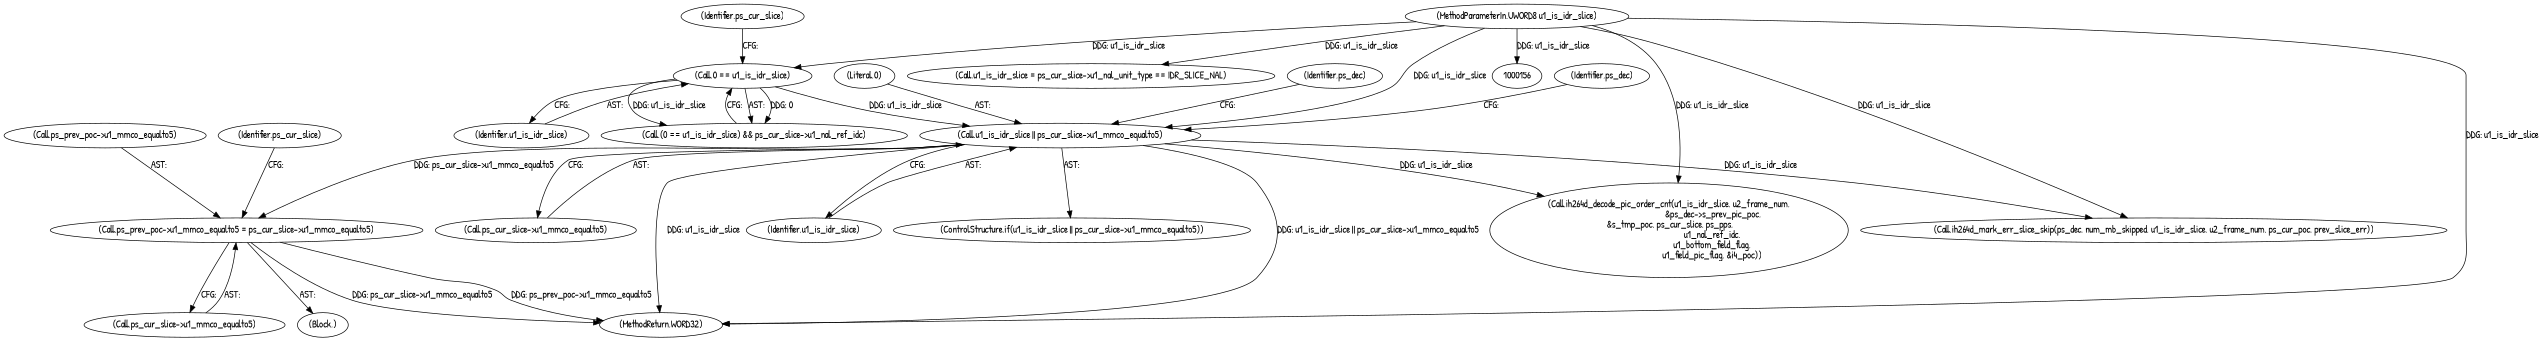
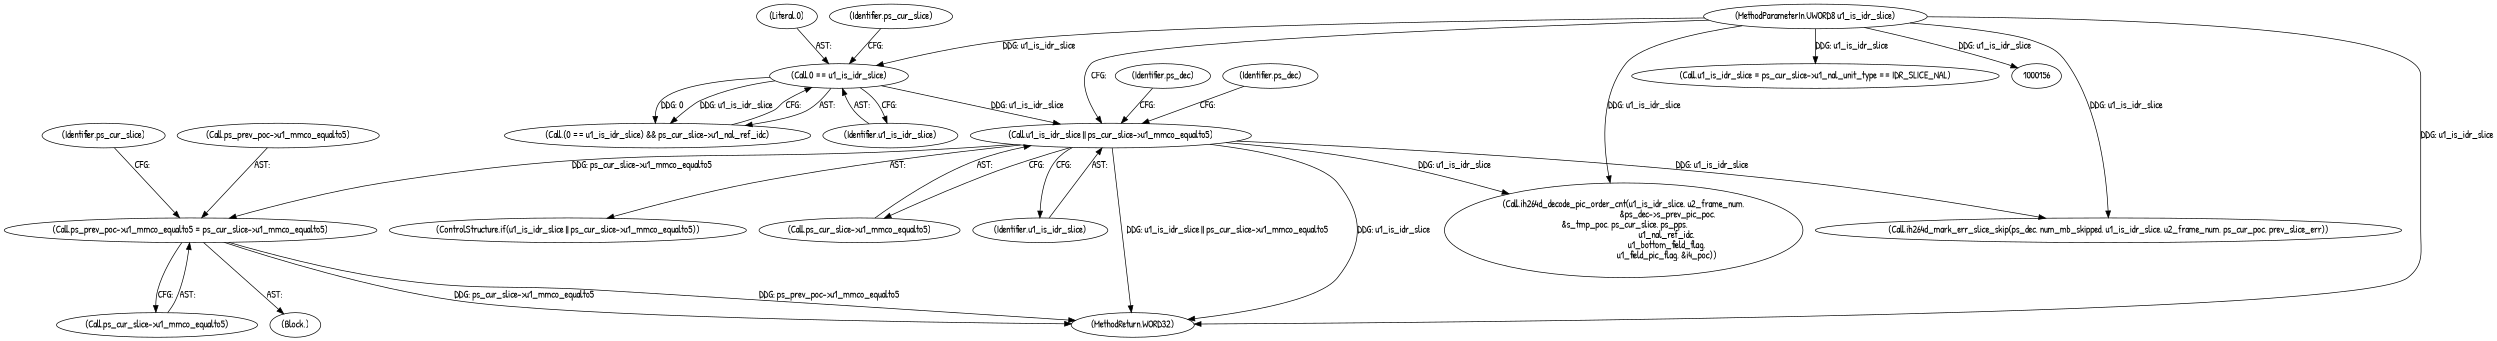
  digraph {
    fontname="Patrick Hand"
    node [fontname="Patrick Hand"]
    edge [fontname="Patrick Hand"]
    n1 [label="(Call,ps_prev_poc->u1_mmco_equalto5 = ps_cur_slice->u1_mmco_equalto5)"]
    n2 [label="(MethodReturn,WORD32)"]
    n3 [label="(Call,ps_cur_slice->u1_mmco_equalto5)"]
    n4 [label="(Block,)"]
    n5 [label="(Call,u1_is_idr_slice || ps_cur_slice->u1_mmco_equalto5)"]
    n6 [label="(Identifier,u1_is_idr_slice)"]
    n7 [label="(ControlStructure,if(u1_is_idr_slice || ps_cur_slice->u1_mmco_equalto5))"]
    n8 [label="(Call,ps_cur_slice->u1_mmco_equalto5)"]
    n9 [label="(Call,ih264d_decode_pic_order_cnt(u1_is_idr_slice, u2_frame_num,\n                                           &ps_dec->s_prev_pic_poc,\n &s_tmp_poc, ps_cur_slice, ps_pps,\n                                          u1_nal_ref_idc,\n                                          u1_bottom_field_flag,\n                                          u1_field_pic_flag, &i4_poc))"]
    n10 [label="(Call,ih264d_mark_err_slice_skip(ps_dec, num_mb_skipped, u1_is_idr_slice, u2_frame_num, ps_cur_poc, prev_slice_err))"]
    n11 [label="(Call,0 == u1_is_idr_slice)"]
    n12 [label="(Call,(0 == u1_is_idr_slice) && ps_cur_slice->u1_nal_ref_idc)"]
    n13 [label="(Identifier,u1_is_idr_slice)"]
    n14 [label="(MethodParameterIn,UWORD8 u1_is_idr_slice)"]
    n15 [label="(Call,u1_is_idr_slice = ps_cur_slice->u1_nal_unit_type == IDR_SLICE_NAL)"]
    1000156
    n17 [label="(Literal,0)"]
    n18 [label="(Identifier,ps_cur_slice)"]
    n19 [label="(Call,ps_prev_poc->u1_mmco_equalto5)"]
    n20 [label="(Identifier,ps_cur_slice)"]
    n21 [label="(Identifier,ps_dec)"]
    n22 [label="(Identifier,ps_dec)"]
    n1 -> n2 [label="DDG: ps_prev_poc->u1_mmco_equalto5"]
    n1 -> n2 [label="DDG: ps_cur_slice->u1_mmco_equalto5"]
    n1 -> n3 [label="CFG: "]
    n1 -> n4 [label="AST: "]
    n3 -> n1 [label="AST: "]
    n5 -> n1 [label="DDG: ps_cur_slice->u1_mmco_equalto5"]
    n5 -> n2 [label="DDG: u1_is_idr_slice"]
    n5 -> n2 [label="DDG: u1_is_idr_slice || ps_cur_slice->u1_mmco_equalto5"]
    n5 -> n6 [label="CFG: "]
    n5 -> n7 [label="AST: "]
    n5 -> n8 [label="CFG: "]
    n5 -> n9 [label="DDG: u1_is_idr_slice"]
    n5 -> n10 [label="DDG: u1_is_idr_slice"]
    n6 -> n5 [label="AST: "]
    n8 -> n5 [label="AST: "]
    n11 -> n5 [label="DDG: u1_is_idr_slice"]
    n11 -> n12 [label="AST: "]
    n11 -> n12 [label="DDG: 0"]
    n11 -> n12 [label="DDG: u1_is_idr_slice"]
    n11 -> n13 [label="CFG: "]
    n12 -> n11 [label="CFG: "]
    n13 -> n11 [label="AST: "]
    n14 -> n2 [label="DDG: u1_is_idr_slice"]
-   n14 -> n5 [label="DDG: u1_is_idr_slice"]
+   n14 -> n5 [label="CFG: "]
    n14 -> n9 [label="DDG: u1_is_idr_slice"]
    n14 -> n10 [label="DDG: u1_is_idr_slice"]
    n14 -> n11 [label="DDG: u1_is_idr_slice"]
    n14 -> n15 [label="DDG: u1_is_idr_slice"]
    n14 -> 1000156 [label="DDG: u1_is_idr_slice"]
-   n17 -> n5 [label="AST: "]
+   n17 -> n11 [label="AST: "]
    n18 -> n1 [label="CFG: "]
    n19 -> n1 [label="AST: "]
    n20 -> n11 [label="CFG: "]
    n21 -> n5 [label="CFG: "]
    n22 -> n5 [label="CFG: "]
  }
